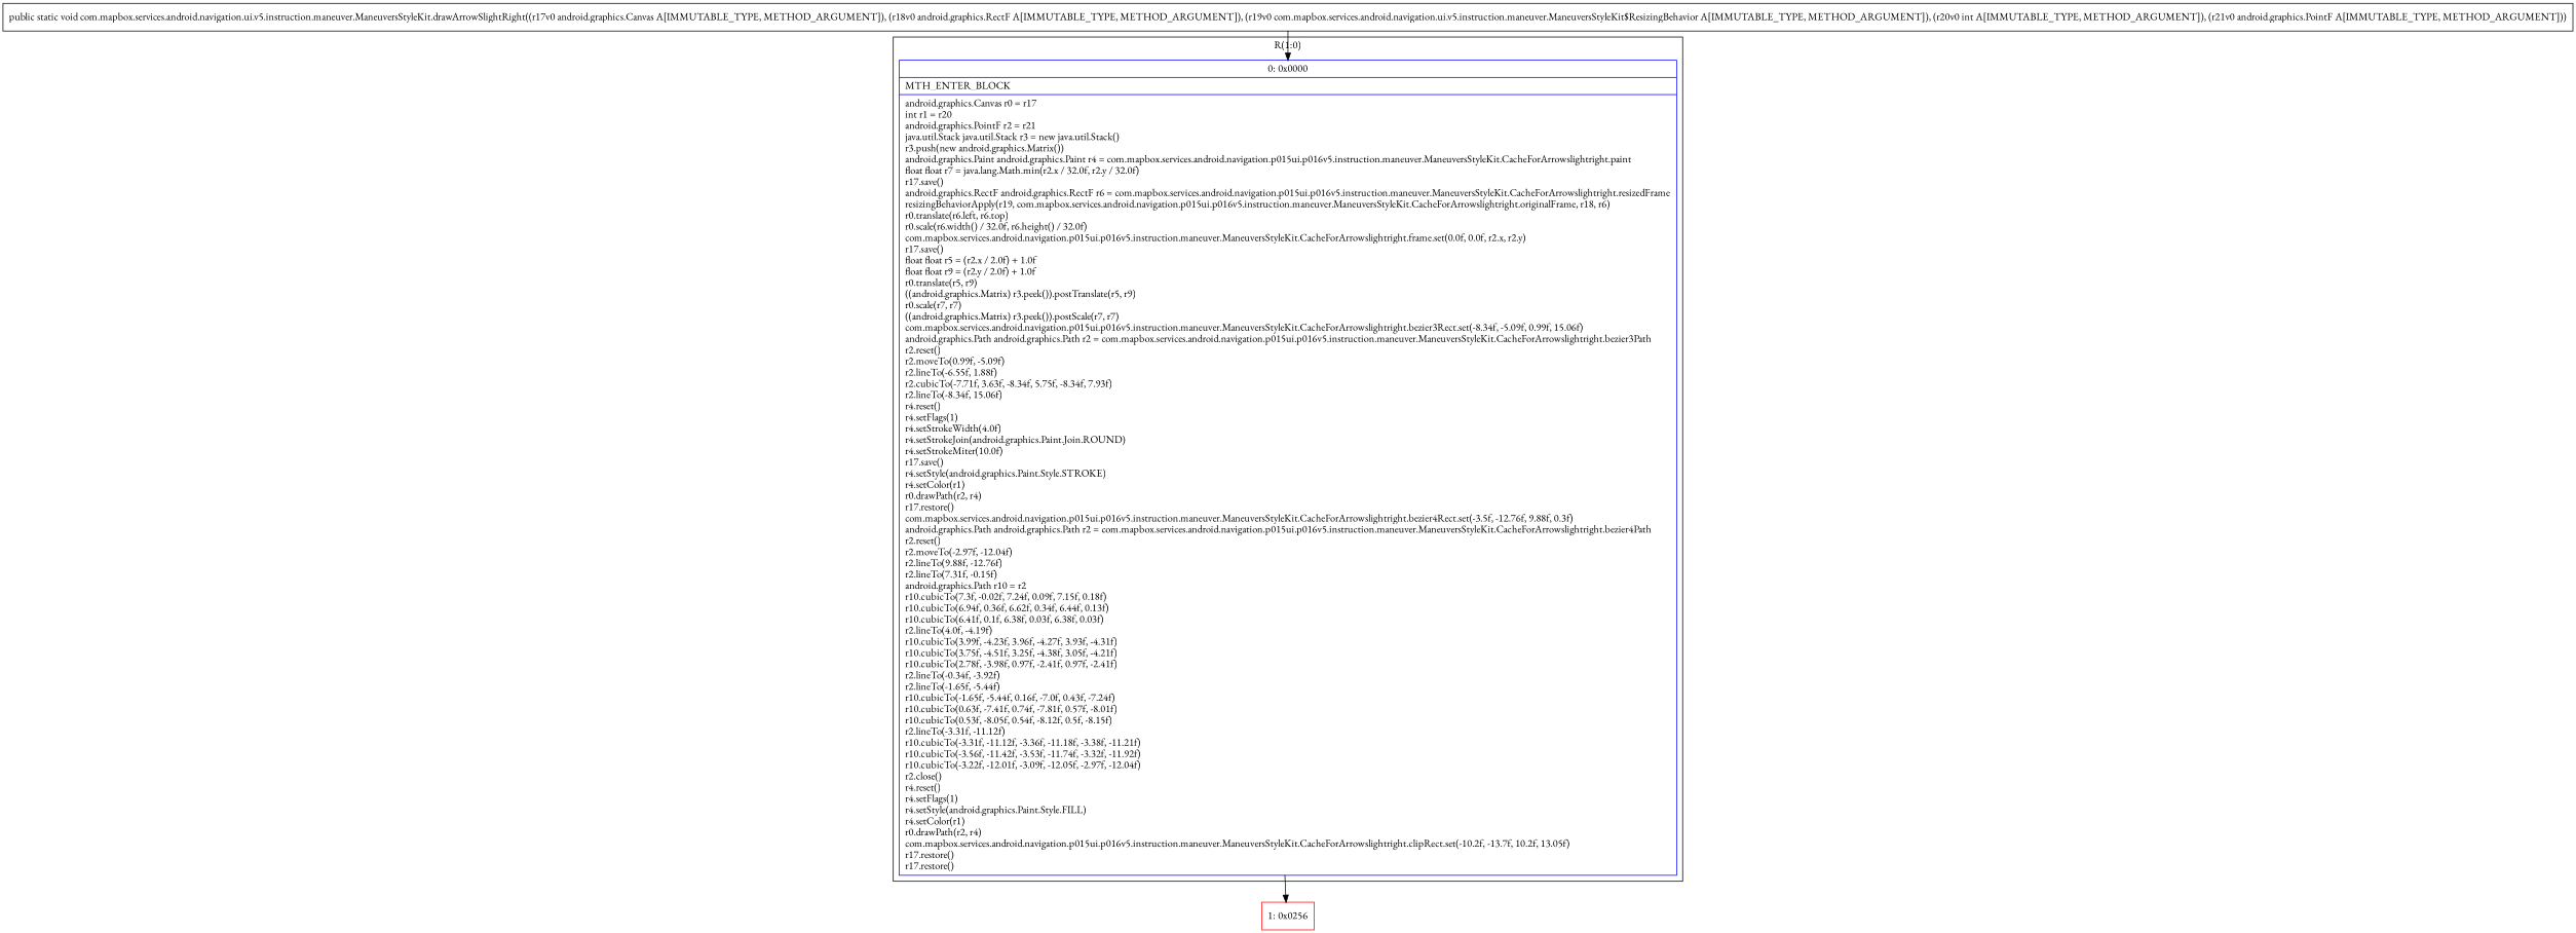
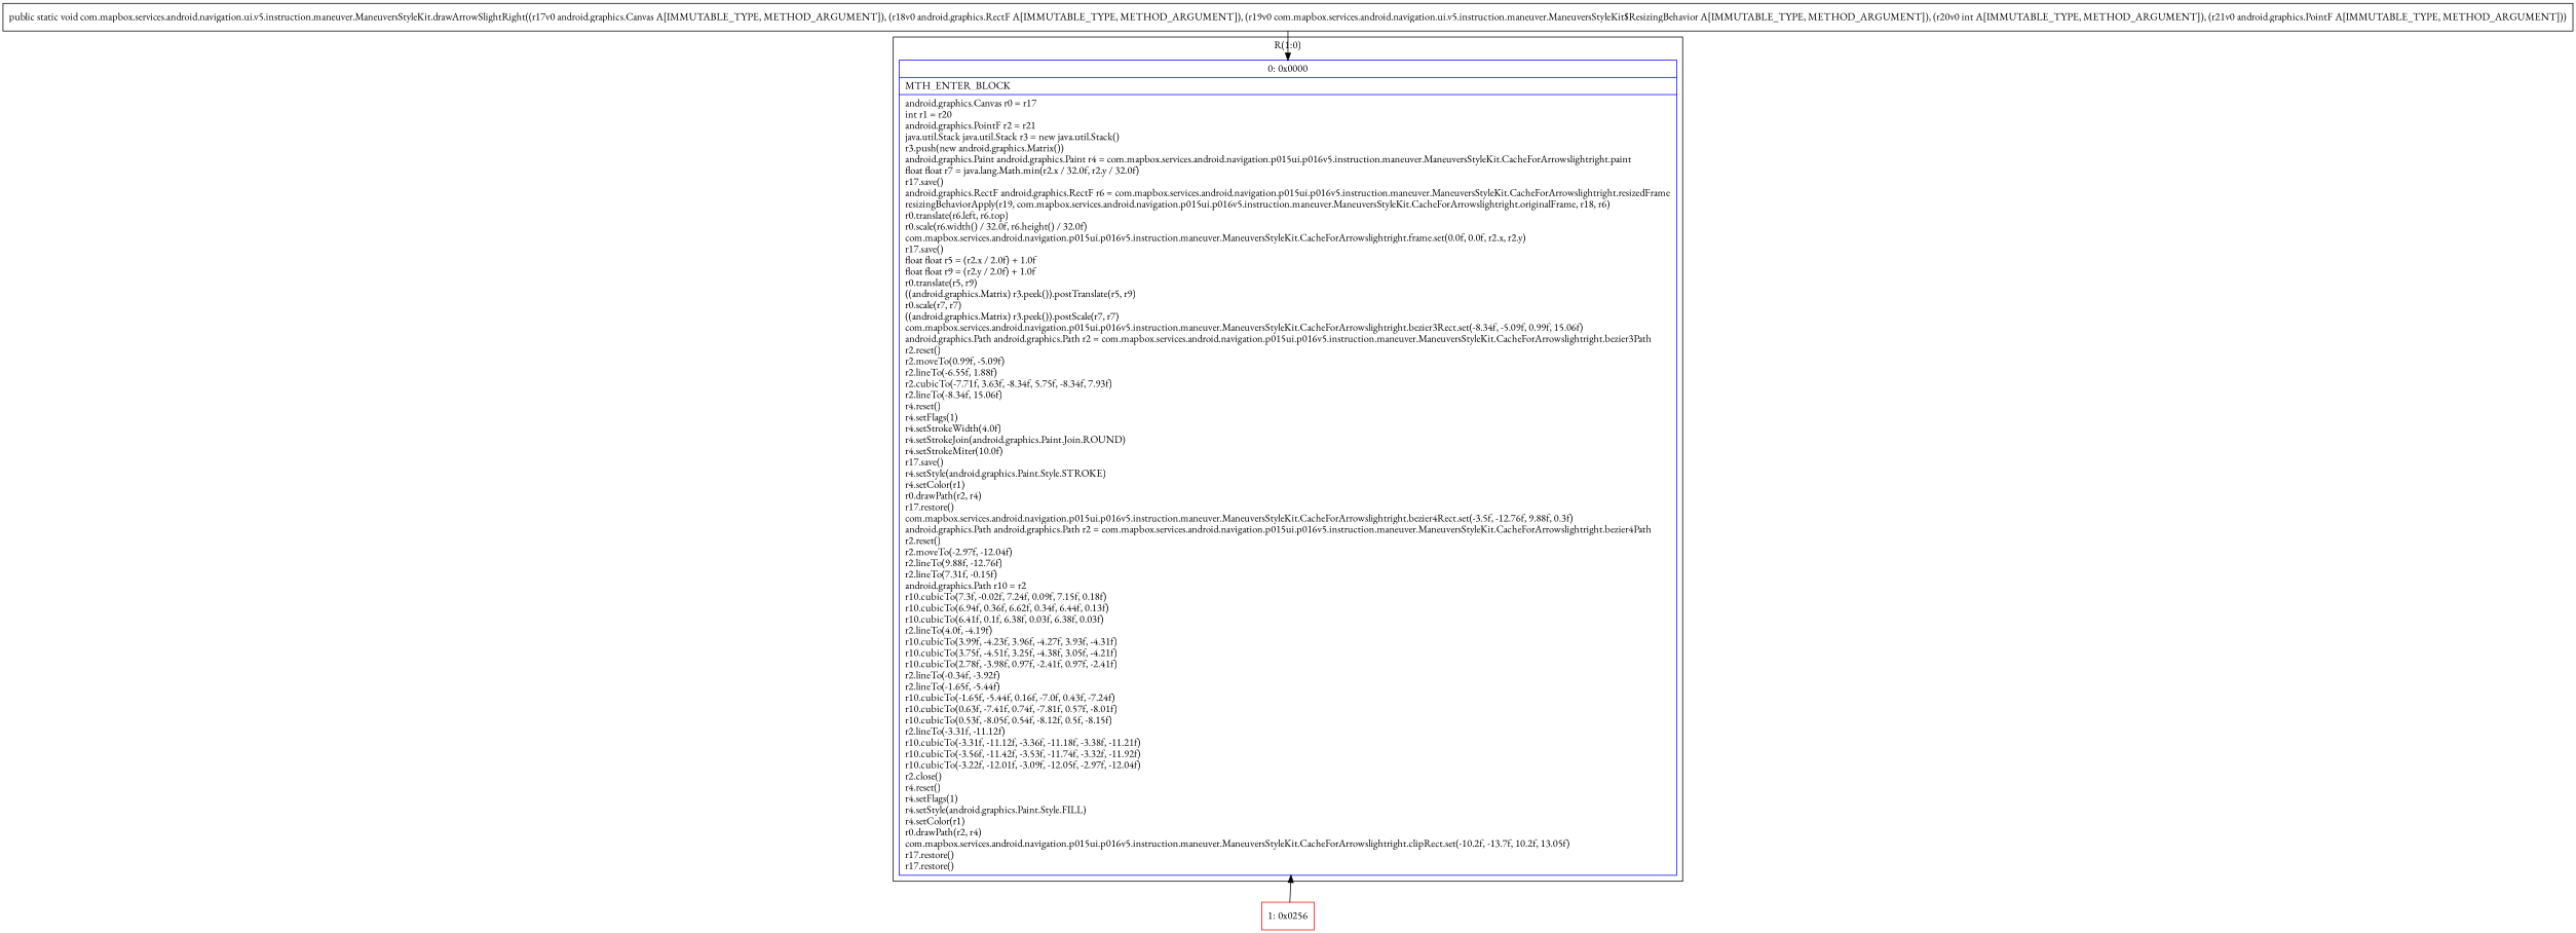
  digraph {
    fontname="EB Garamond"
    node [shape=record fontname="EB Garamond"]
    edge [fontname="EB Garamond"]
    n1 [color=blue label="{0\:\ 0x0000|MTH_ENTER_BLOCK\l|android.graphics.Canvas r0 = r17\lint r1 = r20\landroid.graphics.PointF r2 = r21\ljava.util.Stack java.util.Stack r3 = new java.util.Stack()\lr3.push(new android.graphics.Matrix())\landroid.graphics.Paint android.graphics.Paint r4 = com.mapbox.services.android.navigation.p015ui.p016v5.instruction.maneuver.ManeuversStyleKit.CacheForArrowslightright.paint\lfloat float r7 = java.lang.Math.min(r2.x \/ 32.0f, r2.y \/ 32.0f)\lr17.save()\landroid.graphics.RectF android.graphics.RectF r6 = com.mapbox.services.android.navigation.p015ui.p016v5.instruction.maneuver.ManeuversStyleKit.CacheForArrowslightright.resizedFrame\lresizingBehaviorApply(r19, com.mapbox.services.android.navigation.p015ui.p016v5.instruction.maneuver.ManeuversStyleKit.CacheForArrowslightright.originalFrame, r18, r6)\lr0.translate(r6.left, r6.top)\lr0.scale(r6.width() \/ 32.0f, r6.height() \/ 32.0f)\lcom.mapbox.services.android.navigation.p015ui.p016v5.instruction.maneuver.ManeuversStyleKit.CacheForArrowslightright.frame.set(0.0f, 0.0f, r2.x, r2.y)\lr17.save()\lfloat float r5 = (r2.x \/ 2.0f) + 1.0f\lfloat float r9 = (r2.y \/ 2.0f) + 1.0f\lr0.translate(r5, r9)\l((android.graphics.Matrix) r3.peek()).postTranslate(r5, r9)\lr0.scale(r7, r7)\l((android.graphics.Matrix) r3.peek()).postScale(r7, r7)\lcom.mapbox.services.android.navigation.p015ui.p016v5.instruction.maneuver.ManeuversStyleKit.CacheForArrowslightright.bezier3Rect.set(\-8.34f, \-5.09f, 0.99f, 15.06f)\landroid.graphics.Path android.graphics.Path r2 = com.mapbox.services.android.navigation.p015ui.p016v5.instruction.maneuver.ManeuversStyleKit.CacheForArrowslightright.bezier3Path\lr2.reset()\lr2.moveTo(0.99f, \-5.09f)\lr2.lineTo(\-6.55f, 1.88f)\lr2.cubicTo(\-7.71f, 3.63f, \-8.34f, 5.75f, \-8.34f, 7.93f)\lr2.lineTo(\-8.34f, 15.06f)\lr4.reset()\lr4.setFlags(1)\lr4.setStrokeWidth(4.0f)\lr4.setStrokeJoin(android.graphics.Paint.Join.ROUND)\lr4.setStrokeMiter(10.0f)\lr17.save()\lr4.setStyle(android.graphics.Paint.Style.STROKE)\lr4.setColor(r1)\lr0.drawPath(r2, r4)\lr17.restore()\lcom.mapbox.services.android.navigation.p015ui.p016v5.instruction.maneuver.ManeuversStyleKit.CacheForArrowslightright.bezier4Rect.set(\-3.5f, \-12.76f, 9.88f, 0.3f)\landroid.graphics.Path android.graphics.Path r2 = com.mapbox.services.android.navigation.p015ui.p016v5.instruction.maneuver.ManeuversStyleKit.CacheForArrowslightright.bezier4Path\lr2.reset()\lr2.moveTo(\-2.97f, \-12.04f)\lr2.lineTo(9.88f, \-12.76f)\lr2.lineTo(7.31f, \-0.15f)\landroid.graphics.Path r10 = r2\lr10.cubicTo(7.3f, \-0.02f, 7.24f, 0.09f, 7.15f, 0.18f)\lr10.cubicTo(6.94f, 0.36f, 6.62f, 0.34f, 6.44f, 0.13f)\lr10.cubicTo(6.41f, 0.1f, 6.38f, 0.03f, 6.38f, 0.03f)\lr2.lineTo(4.0f, \-4.19f)\lr10.cubicTo(3.99f, \-4.23f, 3.96f, \-4.27f, 3.93f, \-4.31f)\lr10.cubicTo(3.75f, \-4.51f, 3.25f, \-4.38f, 3.05f, \-4.21f)\lr10.cubicTo(2.78f, \-3.98f, 0.97f, \-2.41f, 0.97f, \-2.41f)\lr2.lineTo(\-0.34f, \-3.92f)\lr2.lineTo(\-1.65f, \-5.44f)\lr10.cubicTo(\-1.65f, \-5.44f, 0.16f, \-7.0f, 0.43f, \-7.24f)\lr10.cubicTo(0.63f, \-7.41f, 0.74f, \-7.81f, 0.57f, \-8.01f)\lr10.cubicTo(0.53f, \-8.05f, 0.54f, \-8.12f, 0.5f, \-8.15f)\lr2.lineTo(\-3.31f, \-11.12f)\lr10.cubicTo(\-3.31f, \-11.12f, \-3.36f, \-11.18f, \-3.38f, \-11.21f)\lr10.cubicTo(\-3.56f, \-11.42f, \-3.53f, \-11.74f, \-3.32f, \-11.92f)\lr10.cubicTo(\-3.22f, \-12.01f, \-3.09f, \-12.05f, \-2.97f, \-12.04f)\lr2.close()\lr4.reset()\lr4.setFlags(1)\lr4.setStyle(android.graphics.Paint.Style.FILL)\lr4.setColor(r1)\lr0.drawPath(r2, r4)\lcom.mapbox.services.android.navigation.p015ui.p016v5.instruction.maneuver.ManeuversStyleKit.CacheForArrowslightright.clipRect.set(\-10.2f, \-13.7f, 10.2f, 13.05f)\lr17.restore()\lr17.restore()\l}"]
    n2 [color=red label="{1\:\ 0x0256}"]
    n3 [label="{public static void com.mapbox.services.android.navigation.ui.v5.instruction.maneuver.ManeuversStyleKit.drawArrowSlightRight((r17v0 android.graphics.Canvas A[IMMUTABLE_TYPE, METHOD_ARGUMENT]), (r18v0 android.graphics.RectF A[IMMUTABLE_TYPE, METHOD_ARGUMENT]), (r19v0 com.mapbox.services.android.navigation.ui.v5.instruction.maneuver.ManeuversStyleKit$ResizingBehavior A[IMMUTABLE_TYPE, METHOD_ARGUMENT]), (r20v0 int A[IMMUTABLE_TYPE, METHOD_ARGUMENT]), (r21v0 android.graphics.PointF A[IMMUTABLE_TYPE, METHOD_ARGUMENT])) }"]
    subgraph cluster_1 {
      label="R(1:0)"
      n1
    }
-   n1 -> n2
+   n2 -> n1
    n3 -> n1
  }
